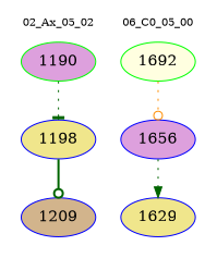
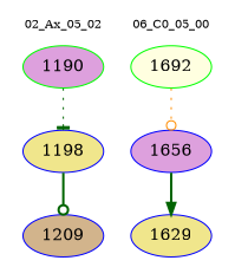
  digraph {
    node [color=blue fillcolor=khaki style=filled]
    edge [arrowhead=odot color=darkgreen style=bold]
    n1 [label=1198]
    n2 [color=green fillcolor=plum label=1190]
    n3 [fillcolor=tan label=1209]
    n4 [fillcolor=plum label=1656]
    n5 [label=1629]
    n6 [color=green fillcolor=lightyellow label=1692]
    subgraph cluster_1 {
      color=white
      fontsize=10
      label="02_Ax_05_02"
      n1
      n2
      n3
    }
    subgraph cluster_2 {
      color=white
      fontsize=10
      label="06_C0_05_00"
      n4
      n5
      n6
    }
    n1 -> n3
    n2 -> n1 [arrowhead=tee style=dotted]
-   n4 -> n5 [arrowhead=normal style=dotted]
+   n4 -> n5 [arrowhead=normal]
    n6 -> n4 [color=darkorange style=dotted]
  }
